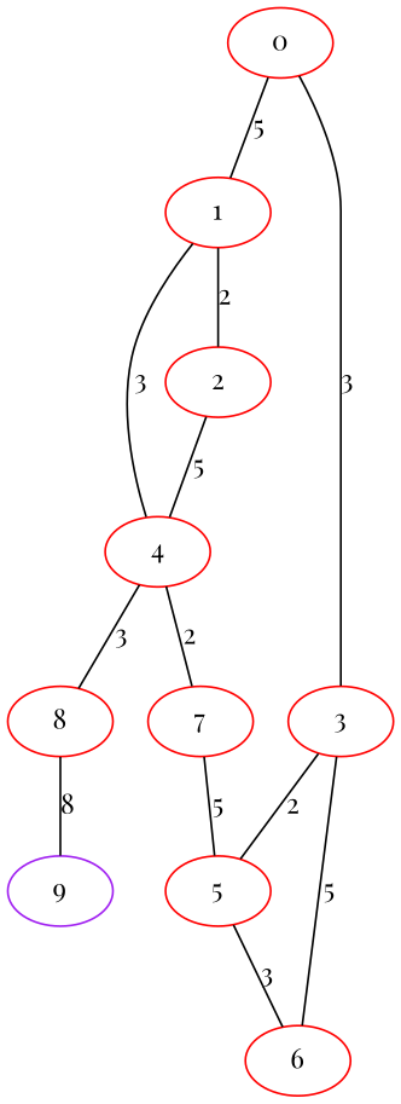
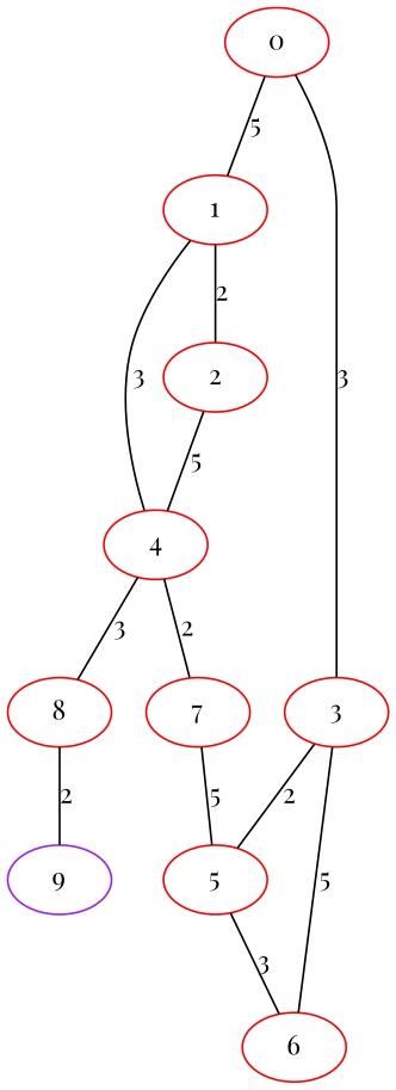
  graph {
    fontname="Playfair Display"
    node [color=red fontname="Playfair Display" weight=1]
    edge [fontname="Playfair Display"]
    0
    1
    3
    2
    4
    7
    8
    5
    6
    9 [color=purple weight=4]
    0 -- 1 [label=5]
    0 -- 3 [label=3]
    1 -- 2 [label=2]
    1 -- 4 [label=3]
    3 -- 5 [label=2]
    3 -- 6 [label=5]
    2 -- 4 [label=5]
    4 -- 7 [label=2]
    4 -- 8 [label=3]
    7 -- 5 [label=5]
-   8 -- 9 [label=8]
+   8 -- 9 [label=2]
    5 -- 6 [label=3]
  }
